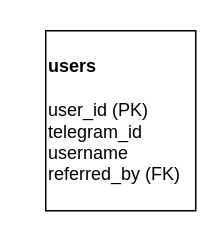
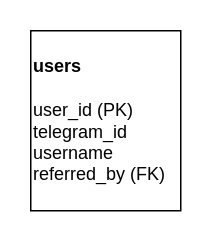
  <mxCell id="0" />
  <mxCell id="1" parent="0" />
- <mxCell id="2" value="&lt;div style=&quot;&quot;&gt;&lt;span style=&quot;background-color: initial;&quot;&gt;&lt;b&gt;users&lt;/b&gt;&lt;/span&gt;&lt;/div&gt;&lt;div style=&quot;&quot;&gt;&lt;span style=&quot;background-color: initial;&quot;&gt;&lt;b&gt;&lt;br&gt;&lt;/b&gt;&lt;/span&gt;&lt;/div&gt;&lt;div style=&quot;&quot;&gt;&lt;span style=&quot;background-color: initial;&quot;&gt;user_id (PK)&lt;/span&gt;&lt;br&gt;&lt;span style=&quot;background-color: initial;&quot;&gt;telegram_id&lt;/span&gt;&lt;br&gt;&lt;span style=&quot;background-color: initial;&quot;&gt;username&lt;/span&gt;&lt;br&gt;&lt;span style=&quot;background-color: initial;&quot;&gt;referred_by (FK)&lt;/span&gt;&lt;/div&gt;" style="rounded=0;whiteSpace=wrap;html=1;align=left;" vertex="1" parent="1"><mxGeometry x="30" y="20" width="100" height="120" as="geometry" /></mxCell>
+ <mxCell id="2" value="&lt;div style=&quot;&quot;&gt;&lt;span style=&quot;background-color: initial;&quot;&gt;&lt;b&gt;users&lt;/b&gt;&lt;/span&gt;&lt;/div&gt;&lt;div style=&quot;&quot;&gt;&lt;span style=&quot;background-color: initial;&quot;&gt;&lt;b&gt;&lt;br&gt;&lt;/b&gt;&lt;/span&gt;&lt;/div&gt;&lt;div style=&quot;&quot;&gt;&lt;span style=&quot;background-color: initial;&quot;&gt;user_id (PK)&lt;/span&gt;&lt;br&gt;&lt;span style=&quot;background-color: initial;&quot;&gt;telegram_id&lt;/span&gt;&lt;br&gt;&lt;span style=&quot;background-color: initial;&quot;&gt;username&lt;/span&gt;&lt;br&gt;&lt;span style=&quot;background-color: initial;&quot;&gt;referred_by (FK)&lt;/span&gt;&lt;/div&gt;" style="rounded=0;whiteSpace=wrap;html=1;align=left;" vertex="1" parent="1"><mxGeometry x="20" y="20" width="100" height="120" as="geometry" /></mxCell>
